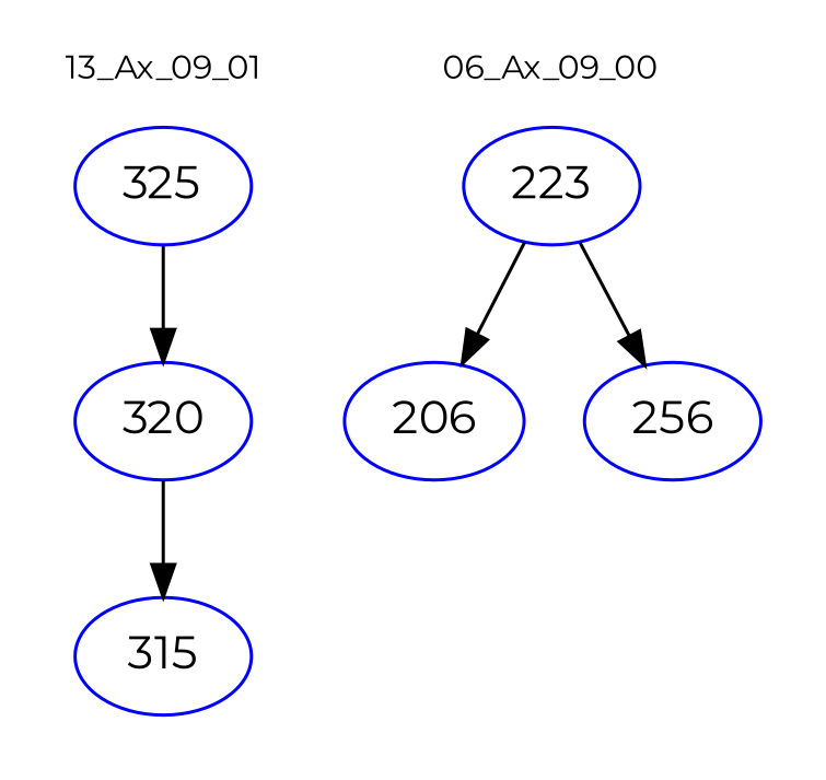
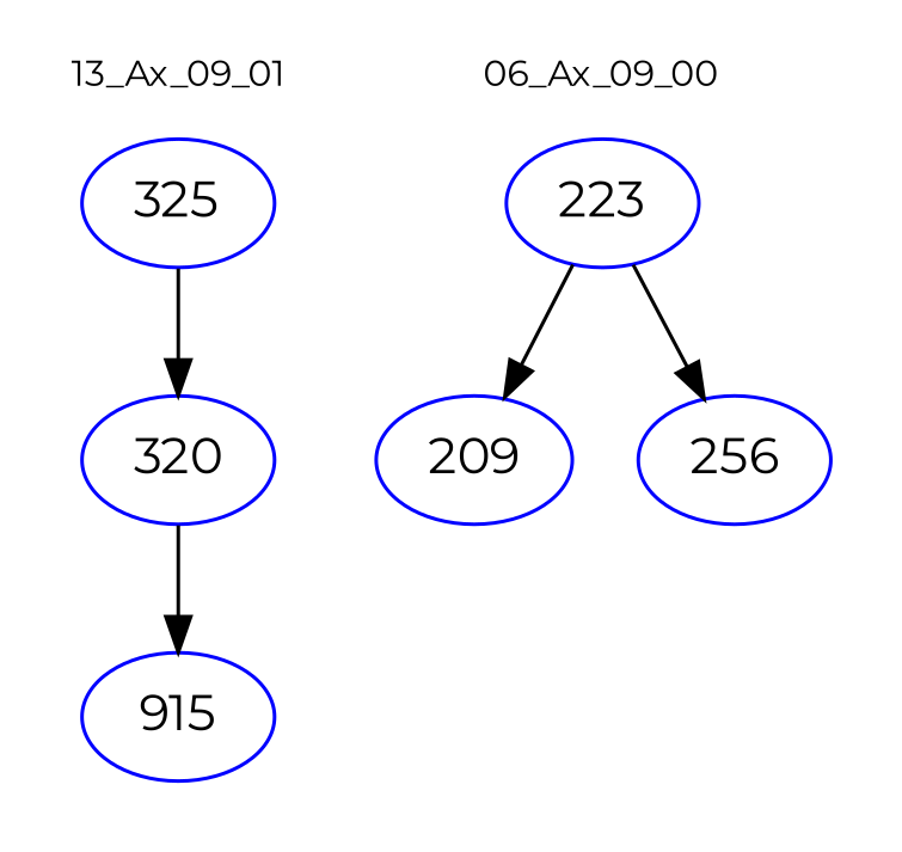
  digraph {
    fontname=Montserrat
    node [color=blue fontname=Montserrat]
    edge [color=black fontname=Montserrat]
    n1 [label=320]
-   n2 [label=315]
+   n2 [label=915]
    n3 [label=325]
    n4 [label=223]
-   n5 [label=206]
+   n5 [label=209]
    n6 [label=256]
    subgraph cluster_1 {
      color=white
      fontsize=10
      label="13_Ax_09_01"
      n1
      n2
      n3
    }
    subgraph cluster_2 {
      color=white
      fontsize=10
      label="06_Ax_09_00"
      n4
      n5
      n6
    }
    n1 -> n2
    n3 -> n1
    n4 -> n5
    n4 -> n6
  }
